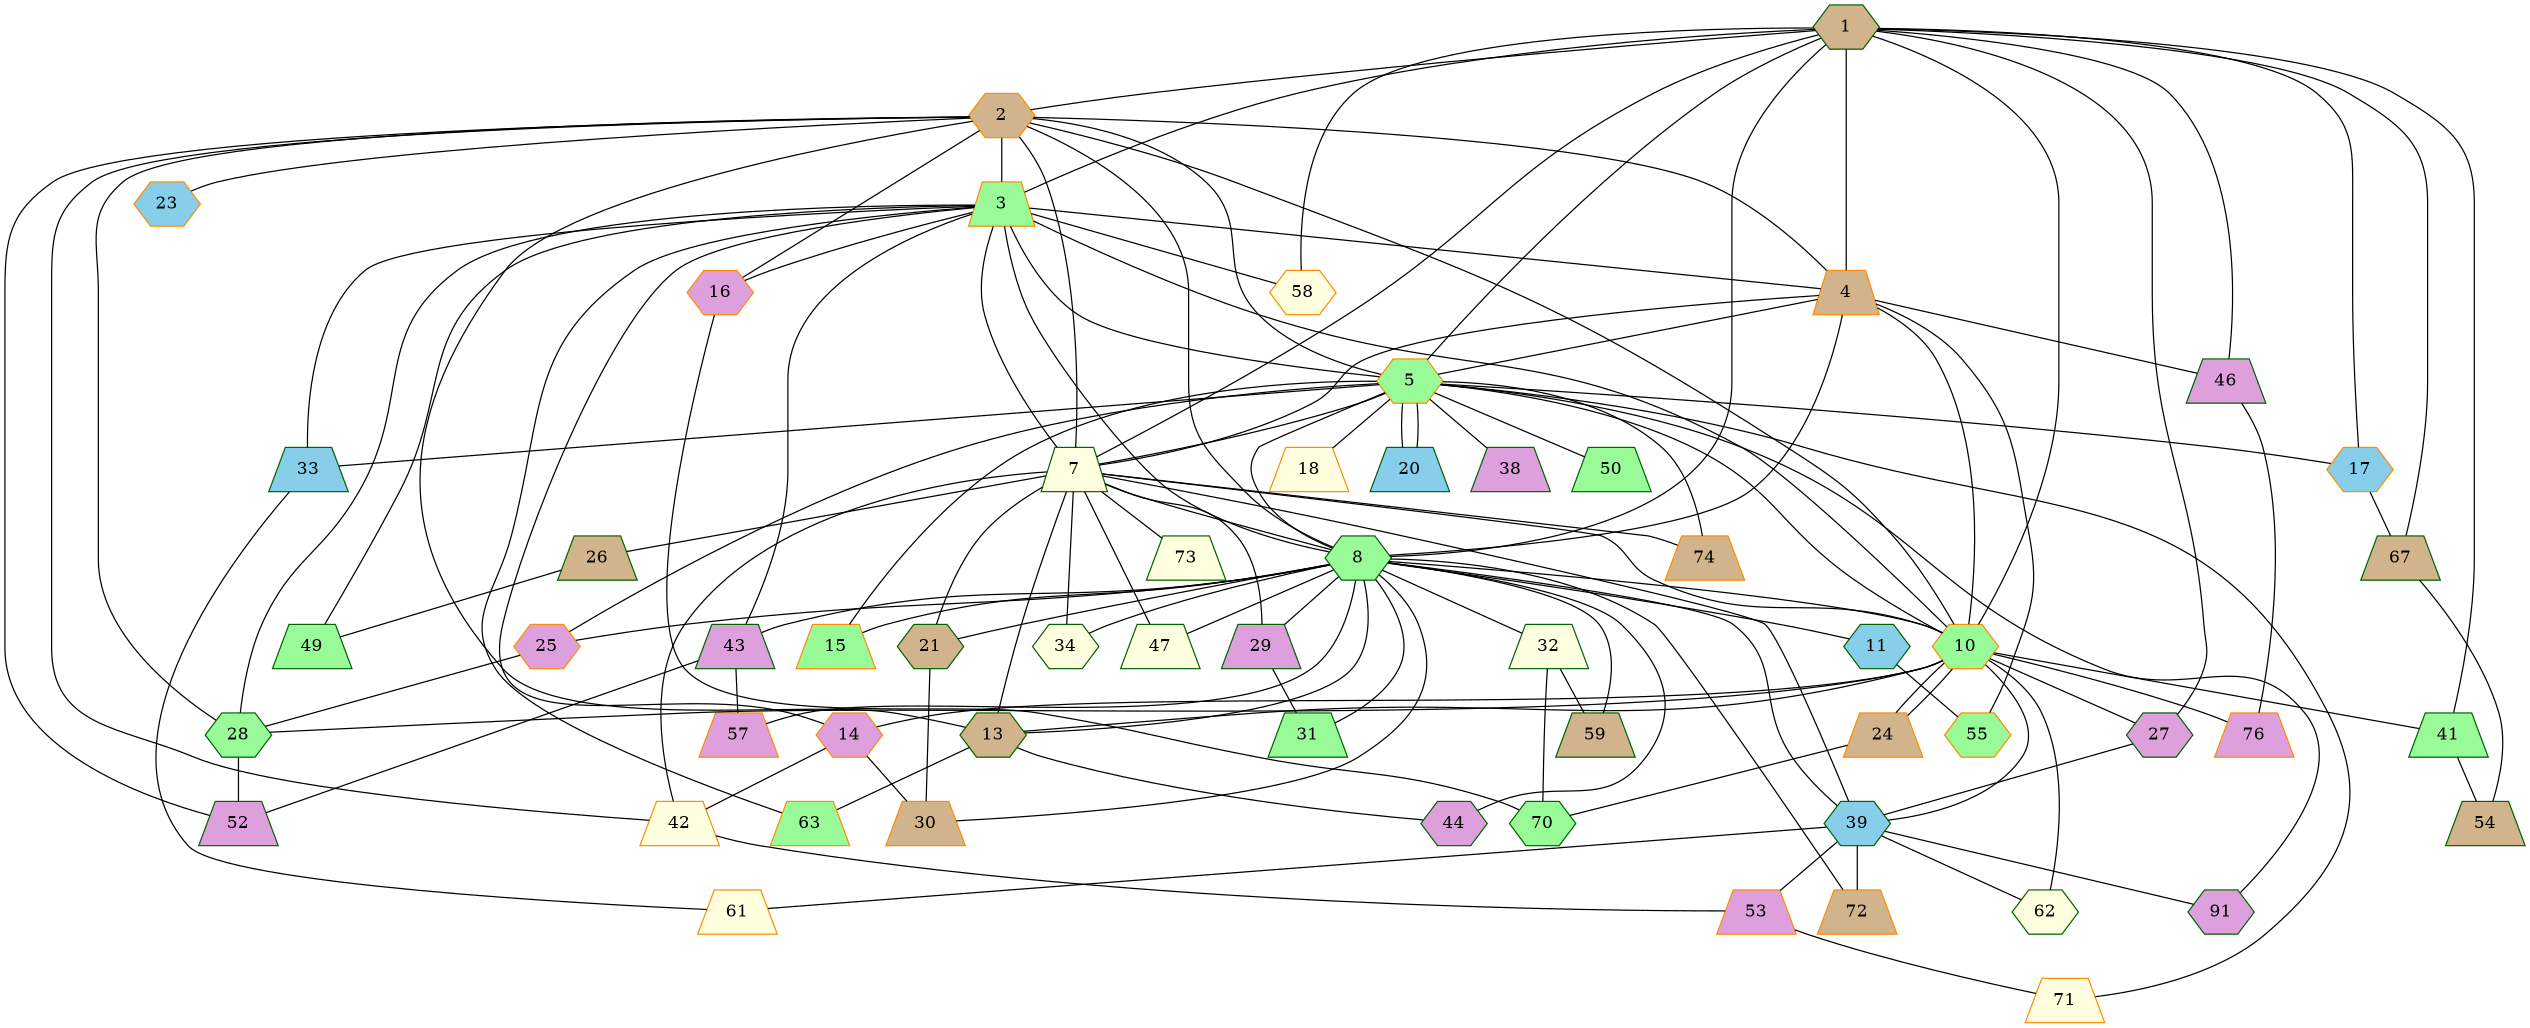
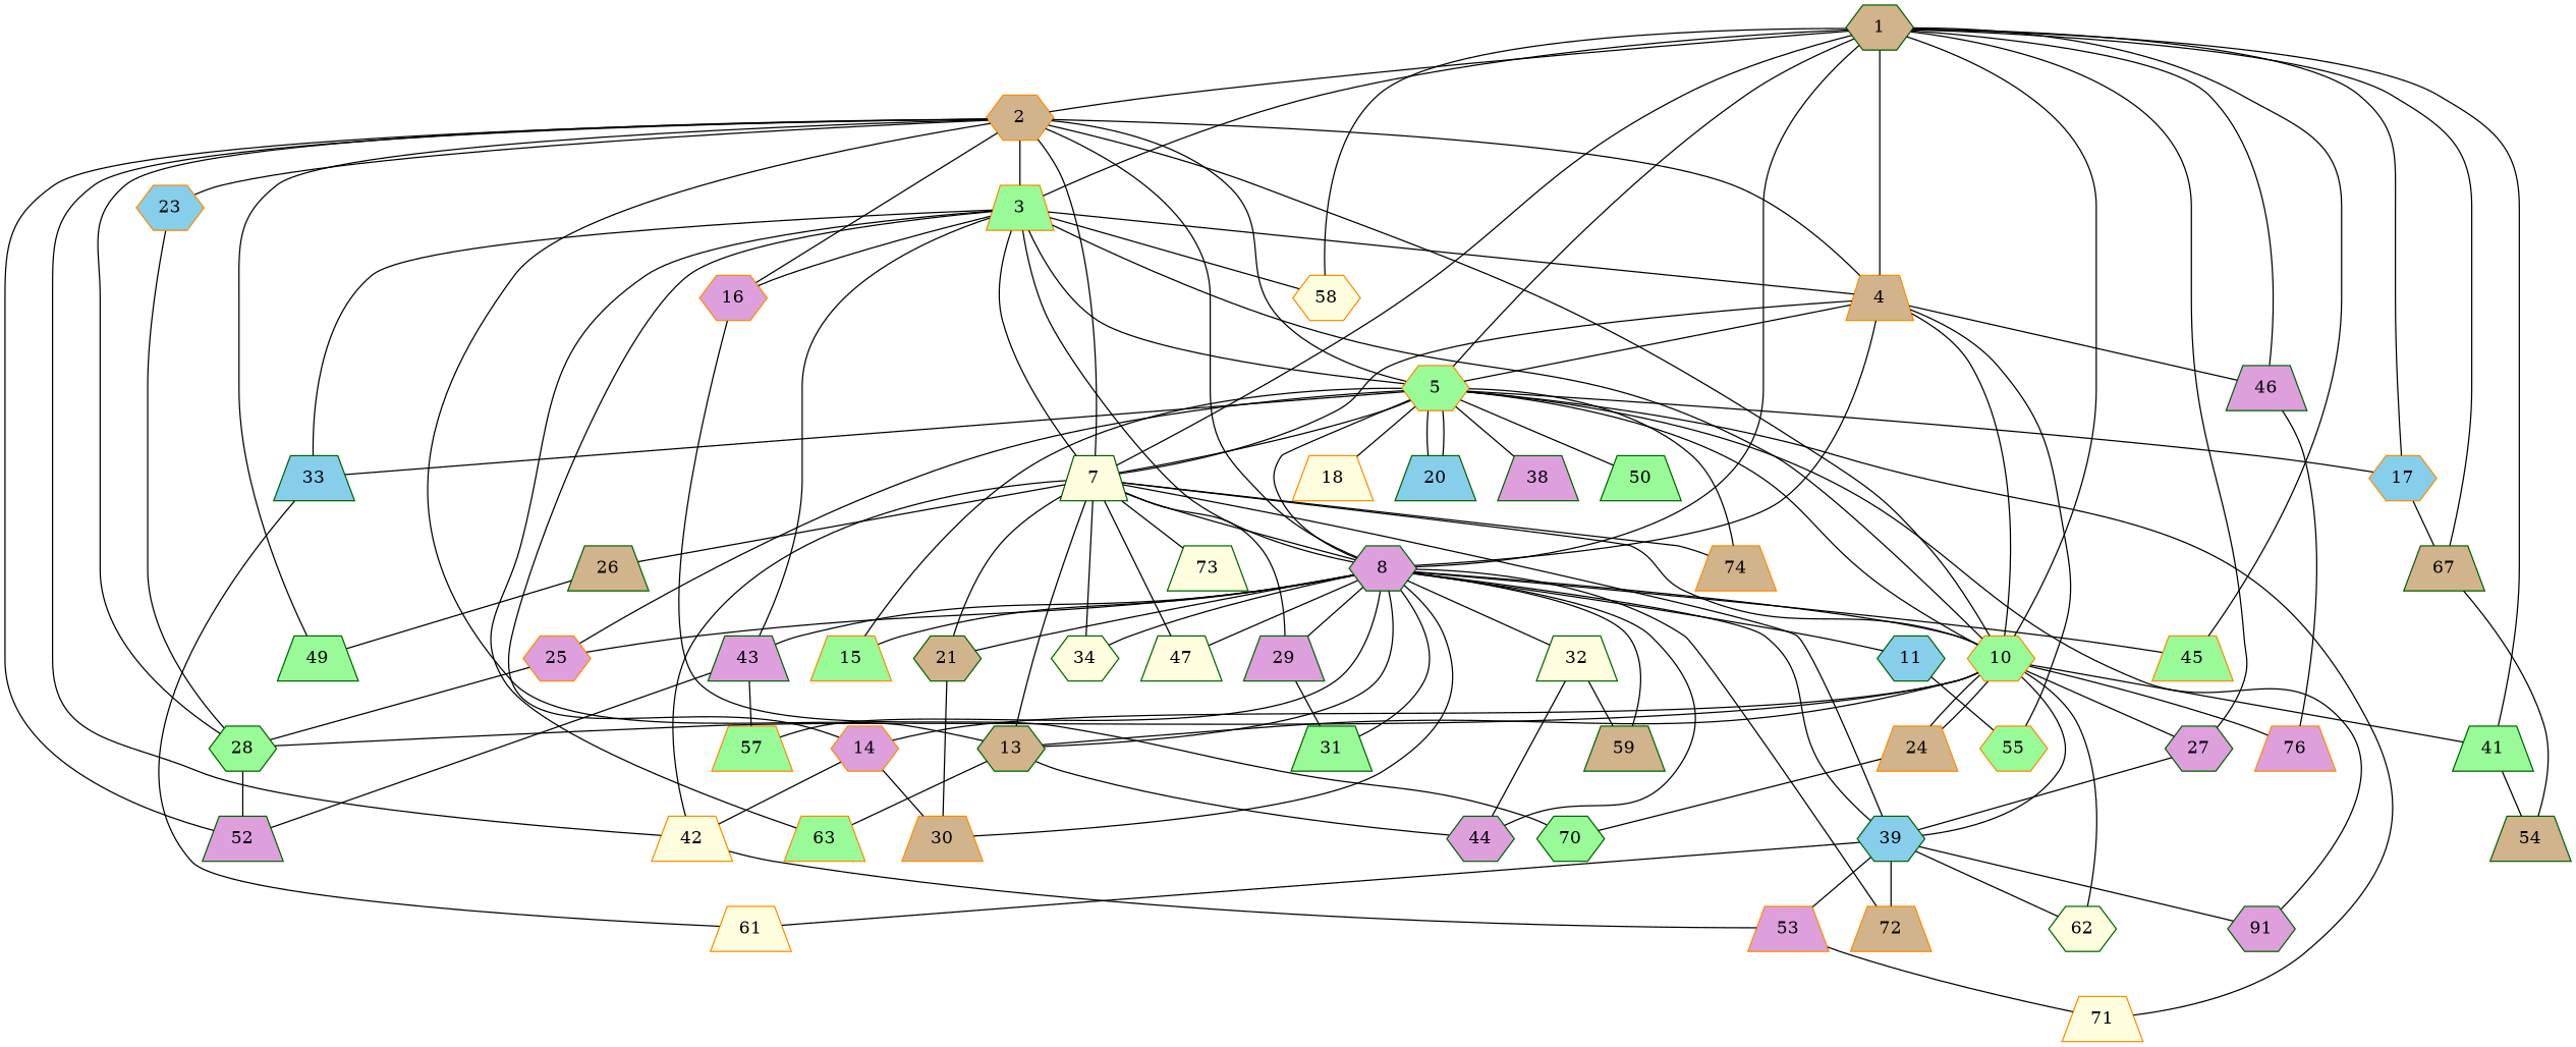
  graph {
    node [color=darkgreen fillcolor=palegreen shape=trapezium style=filled]
    1 [fillcolor=tan shape=hexagon super="+12"]
    2 [color=darkorange fillcolor=tan shape=hexagon super="+22"]
    3 [color=darkorange super="+40"]
    4 [color=darkorange fillcolor=tan]
    5 [color=darkorange shape=hexagon super="+6"]
    7 [fillcolor=lightyellow super="+75"]
-   8 [shape=hexagon super="+9"]
+   8 [fillcolor=plum shape=hexagon super="+9"]
    10 [color=darkorange shape=hexagon super="+19"]
    17 [color=darkorange fillcolor=skyblue shape=hexagon super="+48"]
    27 [fillcolor=plum shape=hexagon]
    n11 [fillcolor=tan label=67]
    41
+   45 [color=darkorange]
    46 [fillcolor=plum]
    58 [color=darkorange fillcolor=lightyellow shape=hexagon super="+68"]
    13 [fillcolor=tan shape=hexagon super="+60"]
    16 [color=darkorange fillcolor=plum shape=hexagon]
    23 [color=darkorange fillcolor=skyblue shape=hexagon]
    28 [shape=hexagon super="+56"]
    42 [color=darkorange fillcolor=lightyellow super="+64"]
    49
    52 [fillcolor=plum super="+67"]
    14 [color=darkorange fillcolor=plum shape=hexagon]
    33 [fillcolor=skyblue]
    43 [fillcolor=plum]
    63 [color=darkorange]
    55 [color=darkorange shape=hexagon]
    15 [color=darkorange]
    18 [color=darkorange fillcolor=lightyellow]
    20 [fillcolor=skyblue]
    25 [color=darkorange fillcolor=plum shape=hexagon]
    38 [fillcolor=plum]
    50
    n34 [fillcolor=plum label=91 shape=hexagon]
    71 [color=darkorange fillcolor=lightyellow]
    74 [color=darkorange fillcolor=tan]
    21 [fillcolor=tan shape=hexagon]
    26 [fillcolor=tan]
    29 [fillcolor=plum]
    34 [fillcolor=lightyellow shape=hexagon]
    39 [fillcolor=skyblue shape=hexagon super="+69"]
    47 [fillcolor=lightyellow]
    73 [fillcolor=lightyellow]
    11 [fillcolor=skyblue shape=hexagon super="+35"]
    30 [color=darkorange fillcolor=tan super="+66"]
    31
    32 [fillcolor=lightyellow]
    44 [fillcolor=plum shape=hexagon]
-   57 [color=darkorange fillcolor=plum]
+   57 [color=darkorange]
    59 [fillcolor=tan]
    72 [color=darkorange fillcolor=tan]
    24 [color=darkorange fillcolor=tan]
    62 [fillcolor=lightyellow shape=hexagon]
    76 [color=darkorange fillcolor=plum]
    54 [fillcolor=tan]
    70 [shape=hexagon]
    53 [color=darkorange fillcolor=plum]
    61 [color=darkorange fillcolor=lightyellow]
    1 -- 2
    1 -- 3
    1 -- 4
    1 -- 5 [weight=2]
    1 -- 7
    1 -- 8 [weight=2]
    1 -- 10
    1 -- 17 [weight=2]
    1 -- 27
    1 -- n11
    1 -- 41
+   1 -- 45
    1 -- 46
    1 -- 58
    2 -- 3
    2 -- 4
    2 -- 5 [weight=2]
    2 -- 7
    2 -- 8 [weight=2]
    2 -- 10
    2 -- 13
    2 -- 16
    2 -- 23 [weight=2]
    2 -- 28
    2 -- 42
-   3 -- 49
+   2 -- 49
    2 -- 52
    3 -- 4
    3 -- 5 [weight=2]
    3 -- 7
    3 -- 8 [weight=3]
    3 -- 10
    3 -- 58
    3 -- 16
-   3 -- 28
+   23 -- 28
    3 -- 14
    3 -- 33
    3 -- 43
    3 -- 63
    4 -- 5 [weight=2]
    4 -- 7
    4 -- 8 [weight=2]
    4 -- 10
    4 -- 46
    4 -- 55
    5 -- 7 [weight=2]
    5 -- 8 [weight=4]
    5 -- 10 [weight=2]
    5 -- 17
    5 -- 33
    5 -- 15
    5 -- 18 [weight=2]
    5 -- 20
    5 -- 20
    5 -- 25
    5 -- 38
    5 -- 50
    5 -- n34
    5 -- 71
    5 -- 74
    7 -- 8 [weight=2]
    7 -- 10
    7 -- 13
    7 -- 42
    7 -- 74
    7 -- 21
    7 -- 26
    7 -- 29
    7 -- 34
    7 -- 39
    7 -- 47
    7 -- 73
    8 -- 10 [weight=3]
+   8 -- 45
    8 -- 13
    8 -- 43
    8 -- 15
    8 -- 25
    8 -- 21
    8 -- 29
    8 -- 34
    8 -- 39
    8 -- 47
    8 -- 11 [weight=3]
    8 -- 30
    8 -- 31
    8 -- 32
    8 -- 44
    8 -- 57
    8 -- 59
    8 -- 72
    10 -- 27
    10 -- 41
    10 -- 13
    10 -- 28
    10 -- 14
    10 -- 39
    10 -- 24
    10 -- 24
    10 -- 62
    10 -- 76
    17 -- n11
    27 -- 39
    n11 -- 54
    41 -- 54
    46 -- 76
    13 -- 63
    13 -- 44
    16 -- 70
    28 -- 52
    42 -- 53
    14 -- 42
    14 -- 30
    33 -- 61
    43 -- 52
    43 -- 57
    25 -- 28
    21 -- 30
    26 -- 49
    29 -- 31
    39 -- n34
    39 -- 72
    39 -- 62
    39 -- 53
    39 -- 61
    11 -- 55
-   32 -- 70
+   32 -- 44
    32 -- 59
    24 -- 70
    53 -- 71
  }
